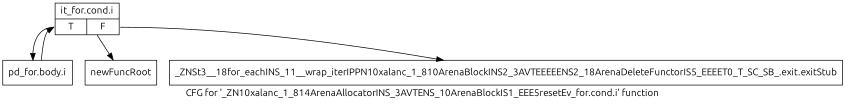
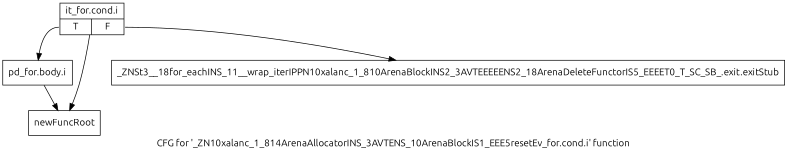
  digraph {
    fontname=Ubuntu
    label="CFG for '_ZN10xalanc_1_814ArenaAllocatorINS_3AVTENS_10ArenaBlockIS1_EEE5resetEv_for.cond.i' function"
    node [fontname=Ubuntu shape=record]
    edge [fontname=Ubuntu]
    n1 [label="{newFuncRoot}"]
    n2 [label="{it_for.cond.i|{<s0>T|<s1>F}}"]
    n3 [label="{_ZNSt3__18for_eachINS_11__wrap_iterIPPN10xalanc_1_810ArenaBlockINS2_3AVTEEEEENS2_18ArenaDeleteFunctorIS5_EEEET0_T_SC_SB_.exit.exitStub}"]
    n4 [label="{pd_for.body.i}"]
    n2 -> n1
    n2 -> n3 [tailport=s1]
    n2 -> n4 [tailport=s0]
-   n4 -> n2
+   n4 -> n1
  }
